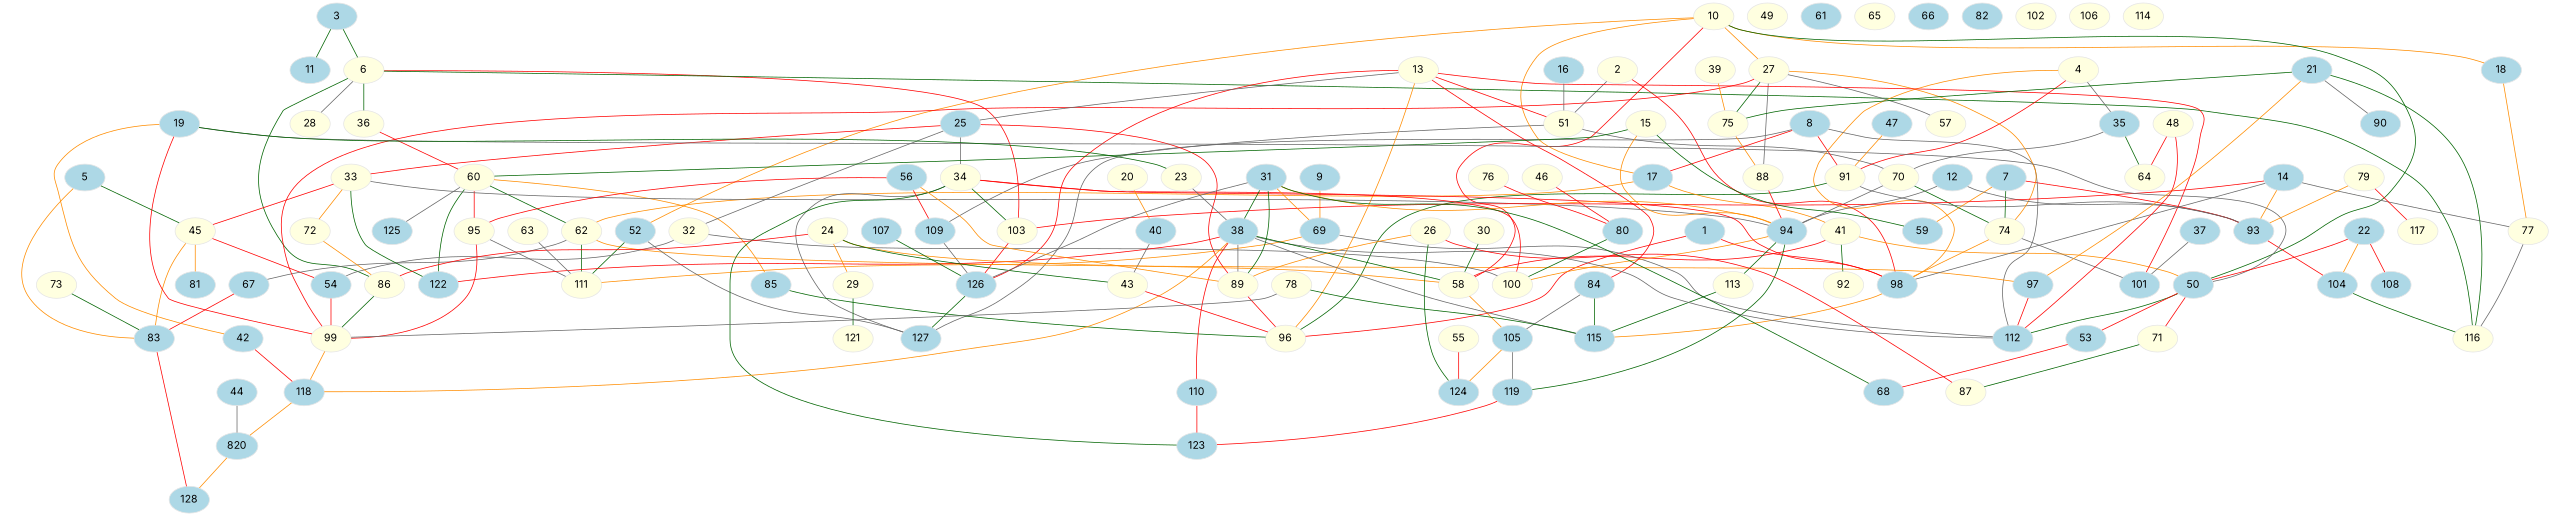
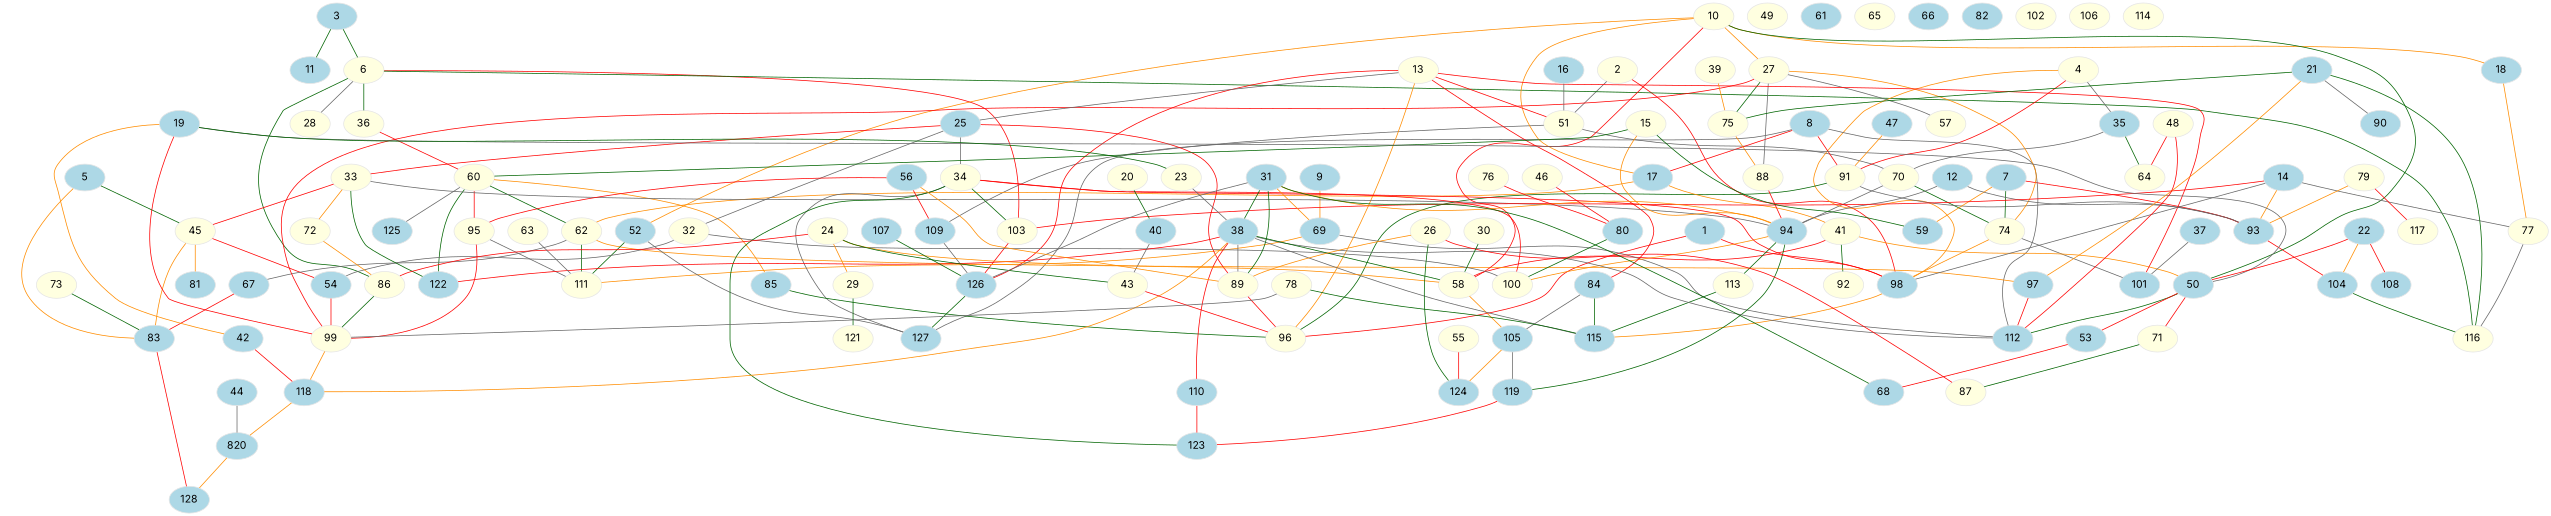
  graph {
    fontname=Inter
    node [color=gray90 fillcolor=lightblue fontname=Inter style=filled]
    edge [color=red fontname=Inter]
    96 [fillcolor=lightyellow]
    1
    98
    115
    2 [fillcolor=lightyellow]
    51 [fillcolor=lightyellow]
    70 [fillcolor=lightyellow]
    109
    6 [fillcolor=lightyellow]
    3
    11
    28 [fillcolor=lightyellow]
    36 [fillcolor=lightyellow]
    86 [fillcolor=lightyellow]
    103 [fillcolor=lightyellow]
    116 [fillcolor=lightyellow]
    4 [fillcolor=lightyellow]
    35
    91 [fillcolor=lightyellow]
    64 [fillcolor=lightyellow]
    93
    45 [fillcolor=lightyellow]
    5
    83
    54
    81
    128
    60 [fillcolor=lightyellow]
    99 [fillcolor=lightyellow]
    126
    7
    59
    74 [fillcolor=lightyellow]
    101
    104
    8
    17
    112
    127
    41 [fillcolor=lightyellow]
    62 [fillcolor=lightyellow]
    9
    69
    111 [fillcolor=lightyellow]
    10 [fillcolor=lightyellow]
    18
    27 [fillcolor=lightyellow]
    50
    52
    58 [fillcolor=lightyellow]
    77 [fillcolor=lightyellow]
    75 [fillcolor=lightyellow]
    57 [fillcolor=lightyellow]
    88 [fillcolor=lightyellow]
    53
    71 [fillcolor=lightyellow]
    105
    12
    94
    100 [fillcolor=lightyellow]
    113 [fillcolor=lightyellow]
    119
    13 [fillcolor=lightyellow]
    25
    84
    32 [fillcolor=lightyellow]
    33 [fillcolor=lightyellow]
    34 [fillcolor=lightyellow]
    89 [fillcolor=lightyellow]
    14
    15 [fillcolor=lightyellow]
    122
    85
    95 [fillcolor=lightyellow]
    125
    16
    92 [fillcolor=lightyellow]
    97
    67
    19
    23 [fillcolor=lightyellow]
    42
    38
    118
    20 [fillcolor=lightyellow]
    40
    43 [fillcolor=lightyellow]
    21
    90
    22
    108
    110
    24 [fillcolor=lightyellow]
    29 [fillcolor=lightyellow]
    121 [fillcolor=lightyellow]
    72 [fillcolor=lightyellow]
    123
    26 [fillcolor=lightyellow]
    87 [fillcolor=lightyellow]
    124
    30 [fillcolor=lightyellow]
    31
    68
    37
    n105 [label=820]
    39 [fillcolor=lightyellow]
    44
    46 [fillcolor=lightyellow]
    80
    47
    48 [fillcolor=lightyellow]
    49 [fillcolor=lightyellow]
    55 [fillcolor=lightyellow]
    56
    61
    63 [fillcolor=lightyellow]
    65 [fillcolor=lightyellow]
    66
    73 [fillcolor=lightyellow]
    76 [fillcolor=lightyellow]
    78 [fillcolor=lightyellow]
    79 [fillcolor=lightyellow]
    117 [fillcolor=lightyellow]
    82
    102 [fillcolor=lightyellow]
    106 [fillcolor=lightyellow]
    107
    114 [fillcolor=lightyellow]
    1 -- 96
    1 -- 98
    98 -- 115 [color=darkorange]
    2 -- 98
    2 -- 51 [color=gray40]
    51 -- 70 [color=gray40]
    51 -- 109 [color=gray40]
    70 -- 74 [color=darkgreen]
    70 -- 94 [color=gray40]
    109 -- 126 [color=gray40]
    6 -- 28 [color=gray40]
    6 -- 36 [color=darkgreen]
    6 -- 86 [color=darkgreen]
    6 -- 103
    6 -- 116 [color=darkgreen]
    3 -- 6 [color=darkgreen]
    3 -- 11 [color=darkgreen]
    36 -- 60
    86 -- 99 [color=darkgreen]
    103 -- 126
    4 -- 98 [color=darkorange]
    4 -- 35 [color=gray40]
    4 -- 91
    35 -- 70 [color=gray40]
    35 -- 64 [color=darkgreen]
    91 -- 96 [color=darkgreen]
    91 -- 93 [color=gray40]
    93 -- 104
    45 -- 83 [color=darkorange]
    45 -- 54
    45 -- 81 [color=darkorange]
    5 -- 45 [color=darkgreen]
    5 -- 83 [color=darkorange]
    83 -- 128
    54 -- 99
    60 -- 62 [color=darkgreen]
    60 -- 122 [color=darkgreen]
    60 -- 85 [color=darkorange]
    60 -- 95
    60 -- 125 [color=gray40]
    99 -- 118 [color=darkorange]
    126 -- 127 [color=darkgreen]
    7 -- 93
    7 -- 59 [color=darkorange]
    7 -- 74 [color=darkgreen]
    74 -- 98 [color=darkorange]
    74 -- 101 [color=gray40]
    104 -- 116 [color=darkgreen]
    8 -- 91
    8 -- 17
    8 -- 112 [color=gray40]
    8 -- 127 [color=gray40]
    17 -- 41 [color=darkorange]
    17 -- 62 [color=darkorange]
    41 -- 50 [color=darkorange]
    41 -- 58
    41 -- 92 [color=darkgreen]
    62 -- 111 [color=darkgreen]
    62 -- 97 [color=darkorange]
    62 -- 67 [color=gray40]
    9 -- 69 [color=darkorange]
    69 -- 112 [color=gray40]
    69 -- 111 [color=darkorange]
    10 -- 17 [color=darkorange]
    10 -- 18 [color=darkorange]
    10 -- 27 [color=darkorange]
    10 -- 50 [color=darkgreen]
    10 -- 52 [color=darkorange]
    10 -- 58
    18 -- 77 [color=darkorange]
    27 -- 99
    27 -- 74 [color=darkorange]
    27 -- 75 [color=darkgreen]
    27 -- 57 [color=gray40]
    27 -- 88 [color=gray40]
    50 -- 112 [color=darkgreen]
    50 -- 53
    50 -- 71
    52 -- 127 [color=gray40]
    52 -- 111 [color=darkgreen]
    58 -- 105 [color=darkorange]
    77 -- 116 [color=gray40]
    75 -- 88 [color=darkorange]
    88 -- 94
    53 -- 68
    71 -- 87 [color=darkgreen]
    105 -- 119 [color=gray40]
    105 -- 124 [color=darkorange]
    12 -- 93 [color=gray40]
    12 -- 94 [color=gray40]
    94 -- 100 [color=darkorange]
    94 -- 113 [color=darkgreen]
    94 -- 119 [color=darkgreen]
    113 -- 115 [color=darkgreen]
    119 -- 123
    13 -- 96 [color=darkorange]
    13 -- 51
    13 -- 126
    13 -- 101
    13 -- 25 [color=gray40]
    13 -- 84
    25 -- 32 [color=gray40]
    25 -- 33
    25 -- 34 [color=gray40]
    25 -- 89
    84 -- 115 [color=darkgreen]
    84 -- 105 [color=gray40]
    32 -- 54 [color=gray40]
    32 -- 100 [color=gray40]
    33 -- 45
    33 -- 94 [color=gray40]
    33 -- 122 [color=darkgreen]
    33 -- 72 [color=darkorange]
    34 -- 98
    34 -- 103 [color=darkgreen]
    34 -- 127 [color=gray40]
    34 -- 100
    34 -- 123 [color=darkgreen]
    89 -- 96
    14 -- 98 [color=gray40]
    14 -- 103
    14 -- 93 [color=darkorange]
    14 -- 77 [color=gray40]
    15 -- 60 [color=darkgreen]
    15 -- 59 [color=darkgreen]
    15 -- 94 [color=darkorange]
    85 -- 96 [color=darkgreen]
    95 -- 99
    95 -- 111 [color=gray40]
    16 -- 51 [color=gray40]
    97 -- 112
    67 -- 83
    19 -- 99
    19 -- 50 [color=gray40]
    19 -- 23 [color=darkgreen]
    19 -- 42 [color=darkorange]
    23 -- 38 [color=gray40]
    42 -- 118
    38 -- 115 [color=gray40]
    38 -- 112 [color=gray40]
    38 -- 58 [color=darkgreen]
    38 -- 89 [color=gray40]
    38 -- 122
    38 -- 118 [color=darkorange]
    38 -- 110
    118 -- n105 [color=darkorange]
-   20 -- 40 [color=darkorange]
+   20 -- 40 [color=darkgreen]
    40 -- 43 [color=gray40]
    43 -- 96
    21 -- 116 [color=darkgreen]
    21 -- 75 [color=darkgreen]
    21 -- 97 [color=darkorange]
    21 -- 90 [color=gray40]
    22 -- 104 [color=darkorange]
    22 -- 50
    22 -- 108
    110 -- 123
    24 -- 86
    24 -- 58 [color=darkorange]
    24 -- 43 [color=darkgreen]
    24 -- 29 [color=darkorange]
    29 -- 121 [color=darkgreen]
    72 -- 86 [color=darkorange]
    26 -- 89 [color=darkorange]
    26 -- 87
    26 -- 124 [color=darkgreen]
    30 -- 58 [color=darkgreen]
    31 -- 126 [color=gray40]
    31 -- 69 [color=darkorange]
    31 -- 94 [color=darkorange]
    31 -- 89 [color=darkgreen]
    31 -- 38 [color=darkgreen]
    31 -- 68 [color=darkgreen]
    37 -- 101 [color=gray40]
    n105 -- 128 [color=darkorange]
    39 -- 75 [color=darkorange]
    44 -- n105 [color=gray40]
    46 -- 80
    80 -- 100 [color=darkgreen]
    47 -- 91 [color=darkorange]
    48 -- 64
    48 -- 112
    55 -- 124
    56 -- 109
    56 -- 89 [color=darkorange]
    56 -- 95
    63 -- 111 [color=gray40]
    73 -- 83 [color=darkgreen]
    76 -- 80
    78 -- 115 [color=darkgreen]
    78 -- 99 [color=gray40]
    79 -- 93 [color=darkorange]
    79 -- 117
    107 -- 126 [color=darkgreen]
  }
